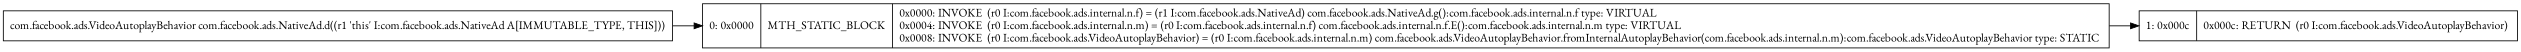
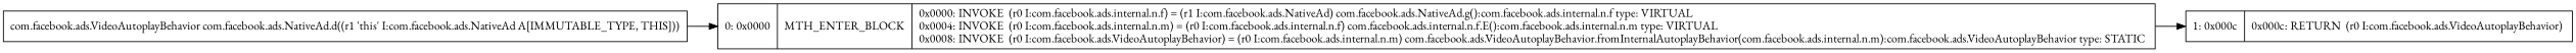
  digraph {
    rankdir=LR
    fontname="EB Garamond"
    node [shape=record fontname="EB Garamond"]
    edge [fontname="EB Garamond"]
-   n1 [label="{0\:\ 0x0000|MTH_STATIC_BLOCK\l|0x0000: INVOKE  (r0 I:com.facebook.ads.internal.n.f) = (r1 I:com.facebook.ads.NativeAd) com.facebook.ads.NativeAd.g():com.facebook.ads.internal.n.f type: VIRTUAL \l0x0004: INVOKE  (r0 I:com.facebook.ads.internal.n.m) = (r0 I:com.facebook.ads.internal.n.f) com.facebook.ads.internal.n.f.E():com.facebook.ads.internal.n.m type: VIRTUAL \l0x0008: INVOKE  (r0 I:com.facebook.ads.VideoAutoplayBehavior) = (r0 I:com.facebook.ads.internal.n.m) com.facebook.ads.VideoAutoplayBehavior.fromInternalAutoplayBehavior(com.facebook.ads.internal.n.m):com.facebook.ads.VideoAutoplayBehavior type: STATIC \l}"]
+   n1 [label="{0\:\ 0x0000|MTH_ENTER_BLOCK\l|0x0000: INVOKE  (r0 I:com.facebook.ads.internal.n.f) = (r1 I:com.facebook.ads.NativeAd) com.facebook.ads.NativeAd.g():com.facebook.ads.internal.n.f type: VIRTUAL \l0x0004: INVOKE  (r0 I:com.facebook.ads.internal.n.m) = (r0 I:com.facebook.ads.internal.n.f) com.facebook.ads.internal.n.f.E():com.facebook.ads.internal.n.m type: VIRTUAL \l0x0008: INVOKE  (r0 I:com.facebook.ads.VideoAutoplayBehavior) = (r0 I:com.facebook.ads.internal.n.m) com.facebook.ads.VideoAutoplayBehavior.fromInternalAutoplayBehavior(com.facebook.ads.internal.n.m):com.facebook.ads.VideoAutoplayBehavior type: STATIC \l}"]
    n2 [label="{1\:\ 0x000c|0x000c: RETURN  (r0 I:com.facebook.ads.VideoAutoplayBehavior) \l}"]
    n3 [label="{com.facebook.ads.VideoAutoplayBehavior com.facebook.ads.NativeAd.d((r1 'this' I:com.facebook.ads.NativeAd A[IMMUTABLE_TYPE, THIS])) }"]
    n1 -> n2
    n3 -> n1
  }
